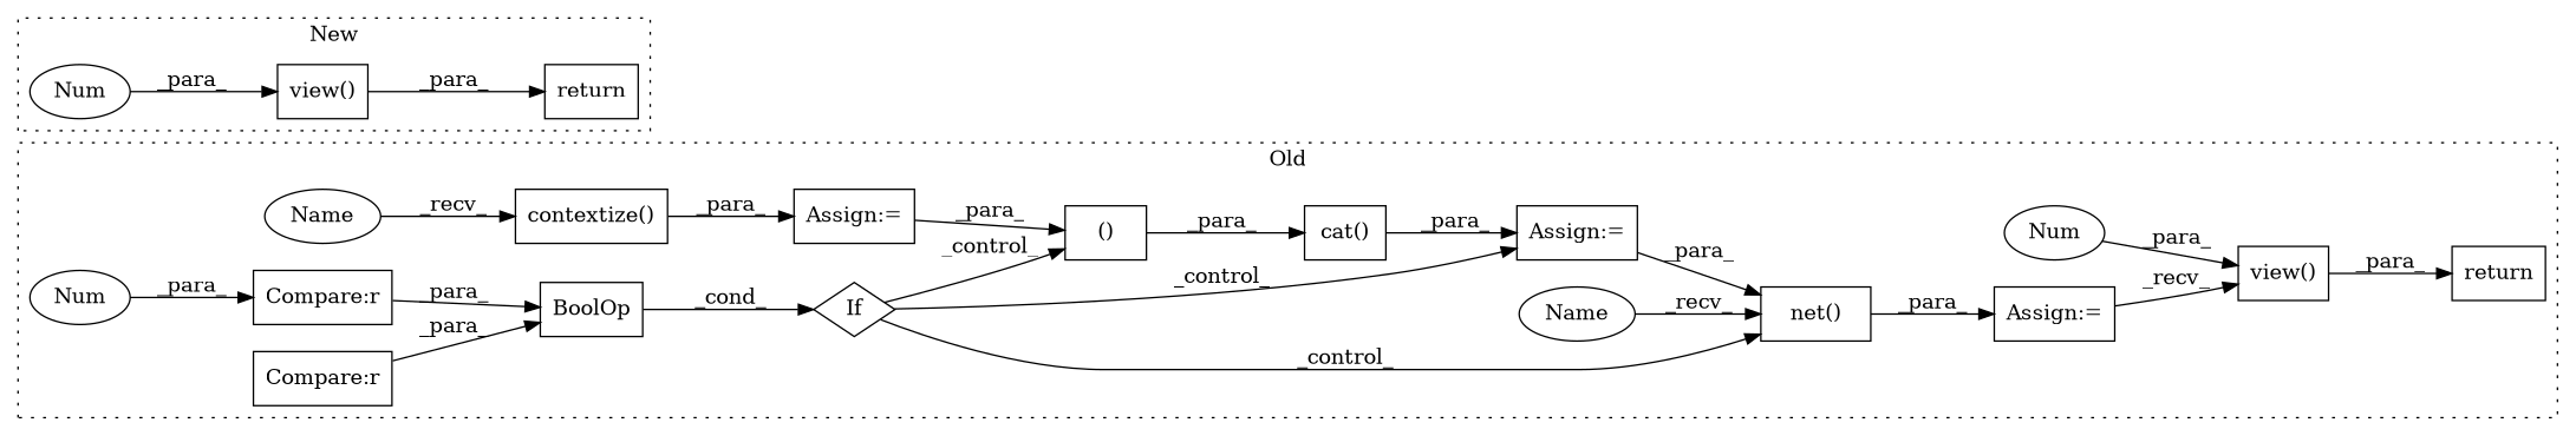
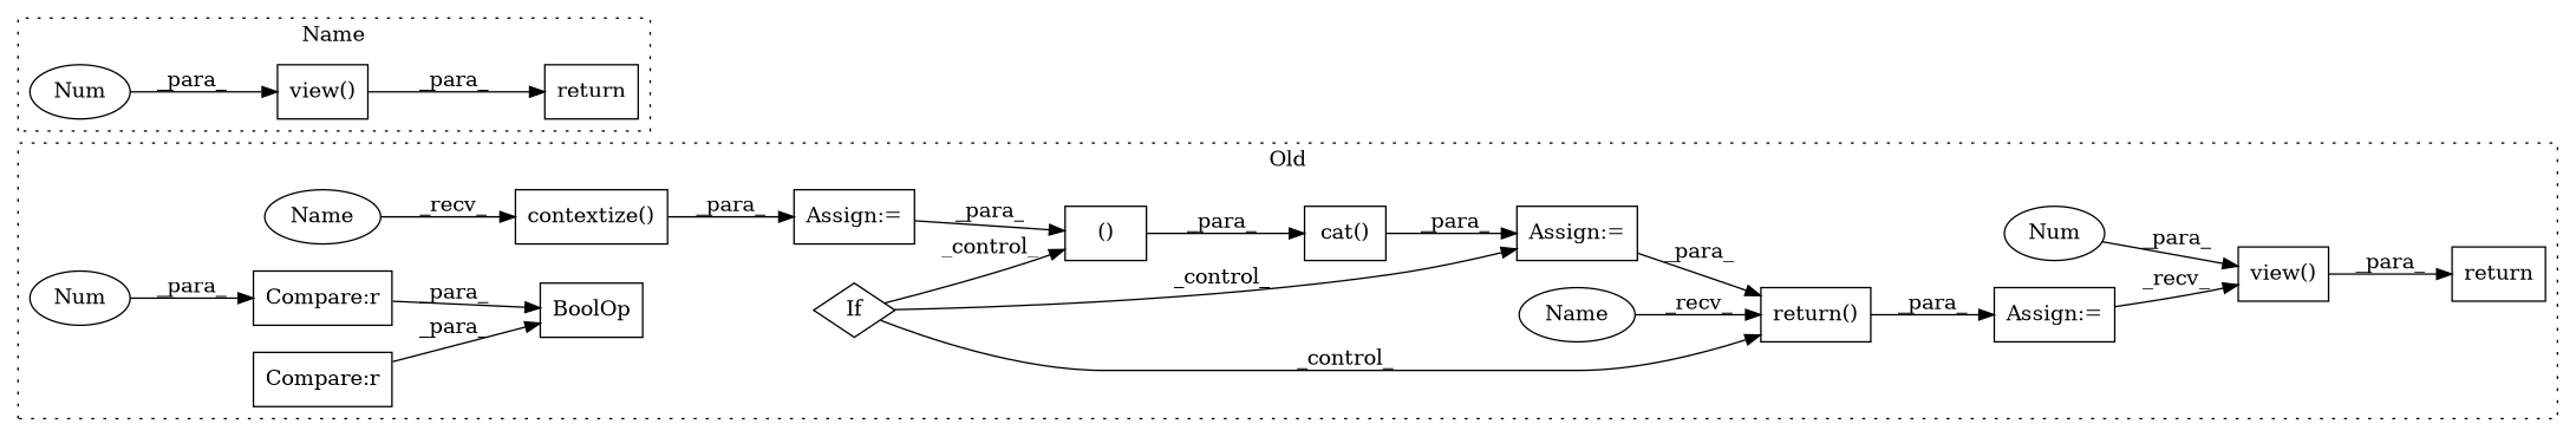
  digraph {
    rankdir=LR
    node [a=75 l=3 s=12068 shape=box]
    n1 [l="7,1" label="view()" s="12337,12352"]
    n2 [a=76 l=2 label=Num s=12350 shape=ellipse]
    n3 [a=93 l=7 label=return s=12330]
    n4 [a=68 label="Assign:=" s=12204]
    n5 [a=96 l="3,14" label=If s="12065,12108" shape=diamond]
    n6 [a=54 label="()" s=12224]
    n7 [a=40 l=17 label="Compare:r"]
    n8 [a=76 l=1 label=Num s=12084 shape=ellipse]
    n9 [a=40 l=18 label="Compare:r" s=12090]
    n10 [a=72 l=40 label=BoolOp]
    n11 [l="10,8" label="cat()" s="12207,12228"]
    n12 [l="16,1" label="contextize()" s="12004,12035"]
    n13 [a=68 label="Assign:=" s=12001]
-   n14 [l="9,1" label="net()" s="12295,12305"]
+   n14 [l="9,1" label="return()" s="12295,12305"]
    n15 [a=68 label="Assign:=" s=12292]
    n16 [a=87 l=4 label=Name s=12295 shape=ellipse]
    n17 [a=87 l=4 label=Name s=12004 shape=ellipse]
    n18 [l="7,1" label="view()" s="5593,5608"]
    n19 [a=76 l=2 label=Num s=5606 shape=ellipse]
    n20 [a=93 l=7 label=return s=5586]
    subgraph cluster_1 {
      label=Old
      style=dotted
      n1
      n2
      n3
      n4
      n5
      n6
      n7
      n8
      n9
      n10
      n11
      n12
      n13
      n14
      n15
      n16
      n17
    }
    subgraph cluster_2 {
-     label=New
+     label=Name
      style=dotted
      n18
      n19
      n20
    }
    n1 -> n3 [label=_para_]
    n2 -> n1 [label=_para_]
    n4 -> n14 [label=_para_]
    n5 -> n4 [label=_control_]
    n5 -> n6 [label=_control_]
    n5 -> n14 [label=_control_]
    n6 -> n11 [label=_para_]
    n7 -> n10 [label=_para_]
    n8 -> n7 [label=_para_]
    n9 -> n10 [label=_para_]
-   n10 -> n5 [label=_cond_]
    n11 -> n4 [label=_para_]
    n12 -> n13 [label=_para_]
    n13 -> n6 [label=_para_]
    n14 -> n15 [label=_para_]
    n15 -> n1 [label=_recv_]
    n16 -> n14 [label=_recv_]
    n17 -> n12 [label=_recv_]
    n18 -> n20 [label=_para_]
    n19 -> n18 [label=_para_]
  }
